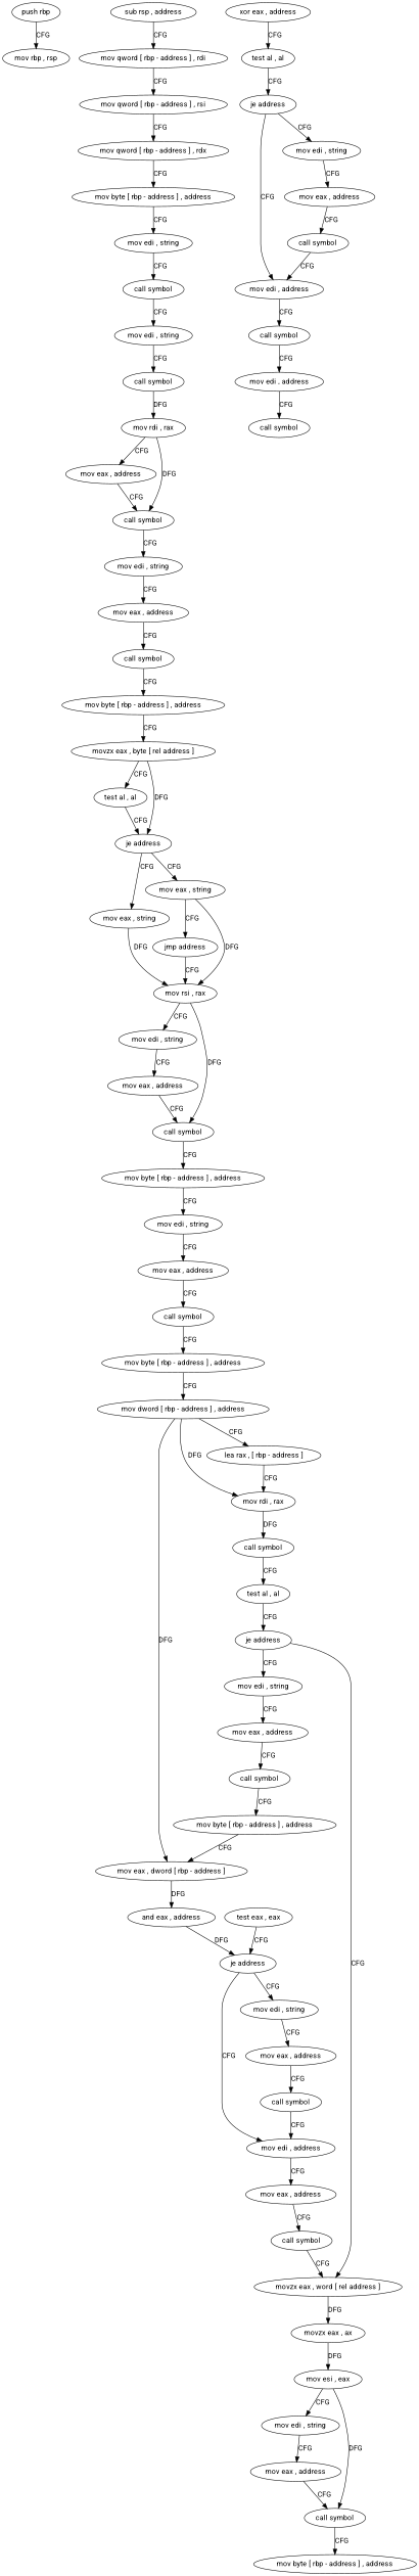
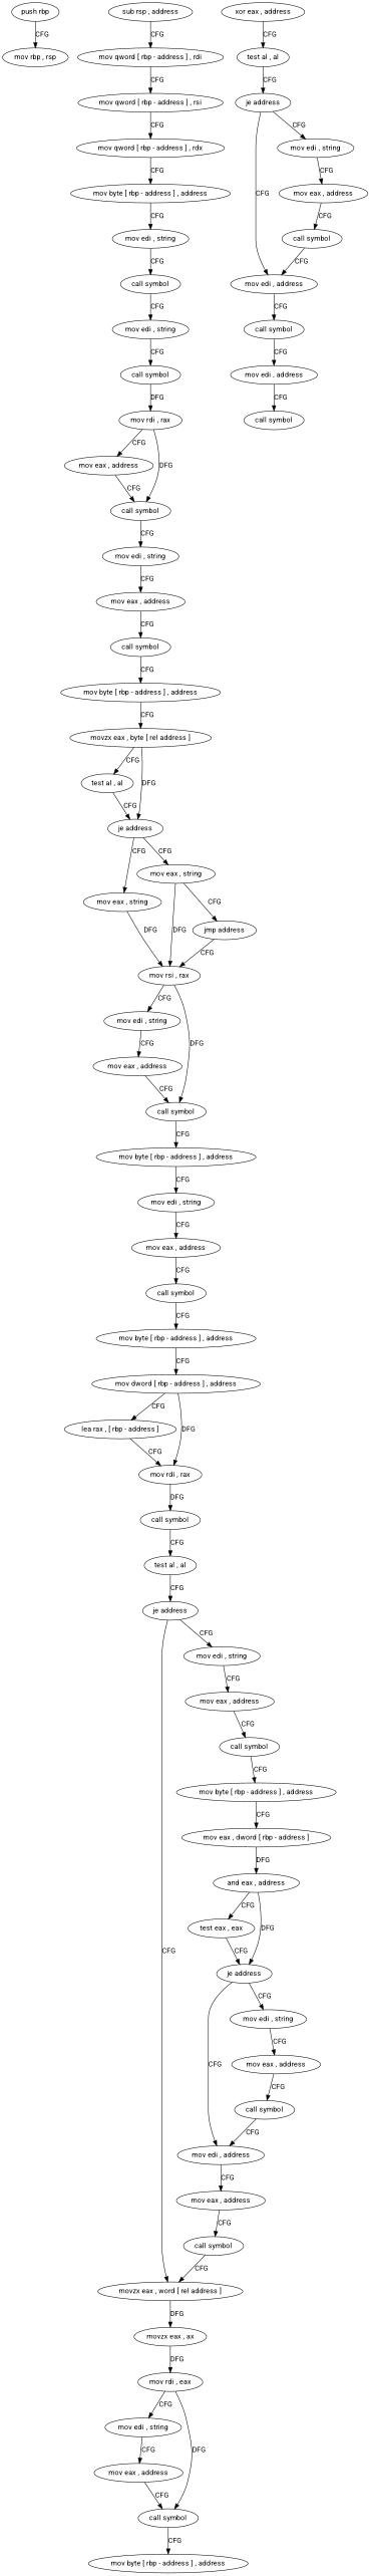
  digraph {
    fontname=Roboto
    node [fontname=Roboto]
    edge [fontname=Roboto]
    n1 [label="push rbp"]
    n2 [label="mov rbp , rsp"]
    n3 [label="sub rsp , address"]
    n4 [label="mov qword [ rbp - address ] , rdi"]
    n5 [label="mov qword [ rbp - address ] , rsi"]
    n6 [label="mov qword [ rbp - address ] , rdx"]
    n7 [label="mov byte [ rbp - address ] , address"]
    n8 [label="mov edi , string"]
    n9 [label="call symbol"]
    n10 [label="mov edi , string"]
    n11 [label="call symbol"]
    n12 [label="mov rdi , rax"]
    n13 [label="mov eax , address"]
    n14 [label="call symbol"]
    n15 [label="mov edi , string"]
    n16 [label="mov eax , address"]
    n17 [label="call symbol"]
    n18 [label="mov byte [ rbp - address ] , address"]
    n19 [label="movzx eax , byte [ rel address ]"]
    n20 [label="test al , al"]
    n21 [label="je address"]
    n22 [label="mov eax , string"]
    n23 [label="mov eax , string"]
    n24 [label="mov rsi , rax"]
    n25 [label="jmp address"]
    n26 [label="mov edi , string"]
    n27 [label="call symbol"]
    n28 [label="mov eax , address"]
    n29 [label="mov byte [ rbp - address ] , address"]
    n30 [label="movzx eax , word [ rel address ]"]
    n31 [label="movzx eax , ax"]
-   n32 [label="mov esi , eax"]
+   n32 [label="mov rdi , eax"]
    n33 [label="mov edi , string"]
    n34 [label="call symbol"]
    n35 [label="mov eax , address"]
    n36 [label="mov byte [ rbp - address ] , address"]
    n37 [label="xor eax , address"]
    n38 [label="test al , al"]
    n39 [label="je address"]
    n40 [label="mov edi , address"]
    n41 [label="mov edi , string"]
    n42 [label="call symbol"]
    n43 [label="mov eax , address"]
    n44 [label="mov edi , address"]
    n45 [label="call symbol"]
    n46 [label="mov edi , string"]
    n47 [label="mov eax , address"]
    n48 [label="call symbol"]
    n49 [label="mov byte [ rbp - address ] , address"]
    n50 [label="mov eax , dword [ rbp - address ]"]
    n51 [label="and eax , address"]
    n52 [label="test eax , eax"]
    n53 [label="je address"]
    n54 [label="mov edi , address"]
    n55 [label="mov edi , string"]
    n56 [label="mov eax , address"]
    n57 [label="mov eax , address"]
    n58 [label="call symbol"]
    n59 [label="call symbol"]
    n60 [label="mov edi , string"]
    n61 [label="mov eax , address"]
    n62 [label="call symbol"]
    n63 [label="mov byte [ rbp - address ] , address"]
    n64 [label="mov dword [ rbp - address ] , address"]
    n65 [label="lea rax , [ rbp - address ]"]
    n66 [label="mov rdi , rax"]
    n67 [label="call symbol"]
    n68 [label="test al , al"]
    n69 [label="je address"]
    n70 [label="call symbol"]
    n1 -> n2 [label=CFG]
    n3 -> n4 [label=CFG]
    n4 -> n5 [label=CFG]
    n5 -> n6 [label=CFG]
    n6 -> n7 [label=CFG]
    n7 -> n8 [label=CFG]
    n8 -> n9 [label=CFG]
    n9 -> n10 [label=CFG]
    n10 -> n11 [label=CFG]
    n11 -> n12 [label=DFG]
    n12 -> n13 [label=CFG]
    n12 -> n14 [label=DFG]
    n13 -> n14 [label=CFG]
    n14 -> n15 [label=CFG]
    n15 -> n16 [label=CFG]
    n16 -> n17 [label=CFG]
    n17 -> n18 [label=CFG]
    n18 -> n19 [label=CFG]
    n19 -> n20 [label=CFG]
    n19 -> n21 [label=DFG]
    n20 -> n21 [label=CFG]
    n21 -> n22 [label=CFG]
    n21 -> n23 [label=CFG]
    n22 -> n24 [label=DFG]
    n23 -> n24 [label=DFG]
    n23 -> n25 [label=CFG]
    n24 -> n26 [label=CFG]
    n24 -> n27 [label=DFG]
    n25 -> n24 [label=CFG]
    n26 -> n28 [label=CFG]
    n27 -> n29 [label=CFG]
    n28 -> n27 [label=CFG]
    n29 -> n60 [label=CFG]
    n30 -> n31 [label=DFG]
    n31 -> n32 [label=DFG]
    n32 -> n33 [label=CFG]
    n32 -> n34 [label=DFG]
    n33 -> n35 [label=CFG]
    n34 -> n36 [label=CFG]
    n35 -> n34 [label=CFG]
    n37 -> n38 [label=CFG]
    n38 -> n39 [label=CFG]
    n39 -> n40 [label=CFG]
    n39 -> n41 [label=CFG]
    n40 -> n42 [label=CFG]
    n41 -> n43 [label=CFG]
    n42 -> n44 [label=CFG]
    n43 -> n45 [label=CFG]
    n44 -> n70 [label=CFG]
    n45 -> n40 [label=CFG]
    n46 -> n47 [label=CFG]
    n47 -> n48 [label=CFG]
    n48 -> n49 [label=CFG]
    n49 -> n50 [label=CFG]
    n50 -> n51 [label=DFG]
+   n51 -> n52 [label=CFG]
    n51 -> n53 [label=DFG]
    n52 -> n53 [label=CFG]
    n53 -> n54 [label=CFG]
    n53 -> n55 [label=CFG]
    n54 -> n56 [label=CFG]
    n55 -> n57 [label=CFG]
    n56 -> n58 [label=CFG]
    n57 -> n59 [label=CFG]
    n58 -> n30 [label=CFG]
    n59 -> n54 [label=CFG]
    n60 -> n61 [label=CFG]
    n61 -> n62 [label=CFG]
    n62 -> n63 [label=CFG]
    n63 -> n64 [label=CFG]
-   n64 -> n50 [label=DFG]
    n64 -> n65 [label=CFG]
    n64 -> n66 [label=DFG]
    n65 -> n66 [label=CFG]
    n66 -> n67 [label=DFG]
    n67 -> n68 [label=CFG]
    n68 -> n69 [label=CFG]
    n69 -> n30 [label=CFG]
    n69 -> n46 [label=CFG]
  }
